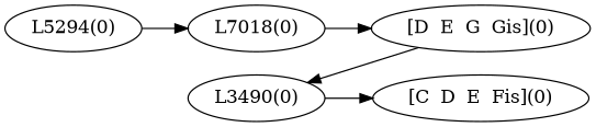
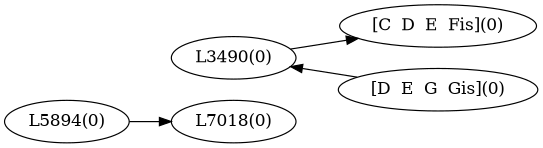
  digraph {
    rankdir=LR
-   "L5294(0)"
+   "L5294(0)" [label="L5894(0)"]
    n2 [label="L7018(0)"]
    "L3490(0)"
    "[D  E  G  Gis](0)"
    "[C  D  E  Fis](0)"
    subgraph sub_1 {
      rank=min
      "L5294(0)"
    }
    subgraph sub_2 {
      rank=same
      n2
      "L3490(0)"
    }
    subgraph sub_3 {
      rank=max
      "[D  E  G  Gis](0)"
      "[C  D  E  Fis](0)"
    }
    "L5294(0)" -> n2
-   n2 -> "[D  E  G  Gis](0)"
    "L3490(0)" -> "[C  D  E  Fis](0)"
    "[D  E  G  Gis](0)" -> "L3490(0)"
  }
